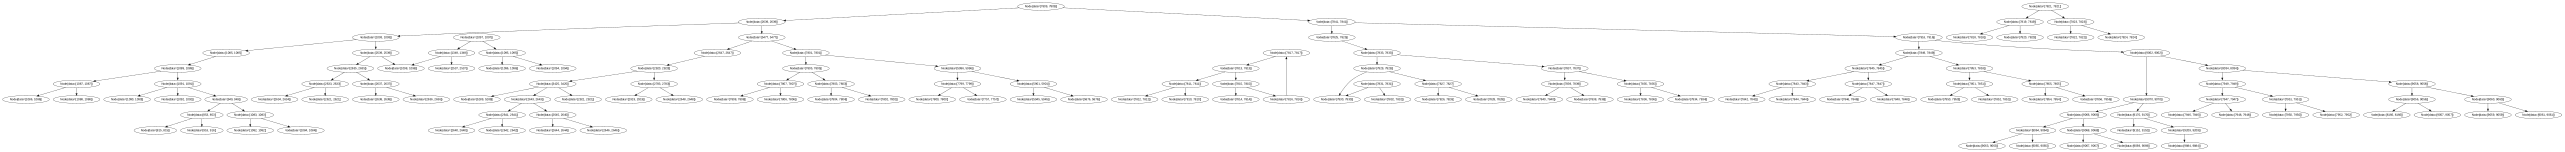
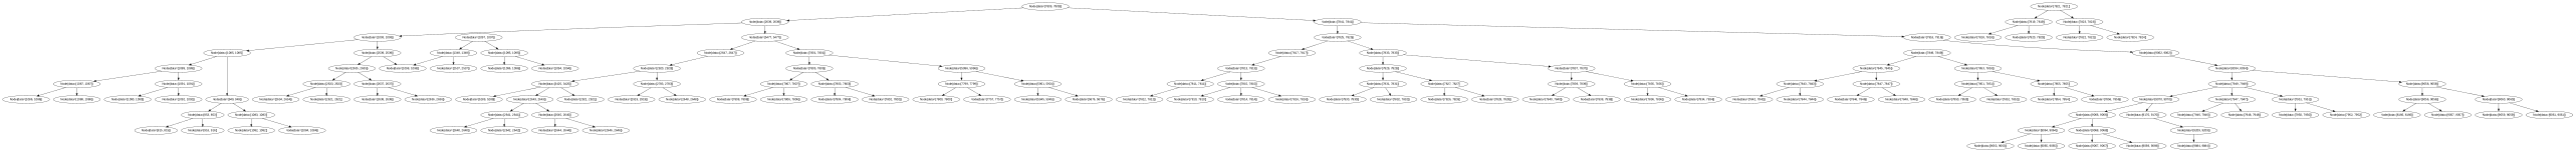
  digraph {
    fontname="Liberation Sans"
    node [fontname="Liberation Sans"]
    edge [fontname="Liberation Sans"]
    n1 [label="Node{data=[7809, 7809]}"]
    n2 [label="Node{data=[2639, 2639]}"]
    n3 [label="Node{data=[7841, 7841]}"]
    n4 [label="Node{data=[1093, 1093]}"]
    n5 [label="Node{data=[5477, 5477]}"]
    n6 [label="Node{data=[7825, 7825]}"]
    n7 [label="Node{data=[7916, 7916]}"]
    n8 [label="Node{data=[1085, 1085]}"]
    n9 [label="Node{data=[2539, 2539]}"]
    n10 [label="Node{data=[2647, 2647]}"]
    n11 [label="Node{data=[7801, 7801]}"]
    n12 [label="Node{data=[949, 949]}"]
    n13 [label="Node{data=[1089, 1089]}"]
    n14 [label="Node{data=[2635, 2635]}"]
    n15 [label="Node{data=[1098, 1098]}"]
    n16 [label="Node{data=[853, 853]}"]
    n17 [label="Node{data=[1083, 1083]}"]
    n18 [label="Node{data=[1087, 1087]}"]
    n19 [label="Node{data=[1091, 1091]}"]
    n20 [label="Node{data=[815, 815]}"]
    n21 [label="Node{data=[916, 916]}"]
    n22 [label="Node{data=[1082, 1082]}"]
    n23 [label="Node{data=[1084, 1084]}"]
    n24 [label="Node{data=[1086, 1086]}"]
    n25 [label="Node{data=[1088, 1088]}"]
    n26 [label="Node{data=[1090, 1090]}"]
    n27 [label="Node{data=[1092, 1092]}"]
    n28 [label="Node{data=[1097, 1097]}"]
    n29 [label="Node{data=[1095, 1095]}"]
    n30 [label="Node{data=[1349, 1349]}"]
    n31 [label="Node{data=[2633, 2633]}"]
    n32 [label="Node{data=[2637, 2637]}"]
    n33 [label="Node{data=[1094, 1094]}"]
    n34 [label="Node{data=[1096, 1096]}"]
    n35 [label="Node{data=[2537, 2537]}"]
    n36 [label="Node{data=[2621, 2621]}"]
    n37 [label="Node{data=[2634, 2634]}"]
    n38 [label="Node{data=[2636, 2636]}"]
    n39 [label="Node{data=[2638, 2638]}"]
    n40 [label="Node{data=[2920, 2920]}"]
    n41 [label="Node{data=[5996, 5996]}"]
    n42 [label="Node{data=[7805, 7805]}"]
    n43 [label="Node{data=[2643, 2643]}"]
    n44 [label="Node{data=[2641, 2641]}"]
    n45 [label="Node{data=[2645, 2645]}"]
    n46 [label="Node{data=[2783, 2783]}"]
    n47 [label="Node{data=[3425, 3425]}"]
    n48 [label="Node{data=[2640, 2640]}"]
    n49 [label="Node{data=[2642, 2642]}"]
    n50 [label="Node{data=[2644, 2644]}"]
    n51 [label="Node{data=[2646, 2646]}"]
    n52 [label="Node{data=[2648, 2648]}"]
    n53 [label="Node{data=[2919, 2919]}"]
    n54 [label="Node{data=[2921, 2921]}"]
    n55 [label="Node{data=[5289, 5289]}"]
    n56 [label="Node{data=[5901, 5901]}"]
    n57 [label="Node{data=[7799, 7799]}"]
    n58 [label="Node{data=[7803, 7803]}"]
    n59 [label="Node{data=[7807, 7807]}"]
    n60 [label="Node{data=[5876, 5876]}"]
    n61 [label="Node{data=[5945, 5945]}"]
    n62 [label="Node{data=[7757, 7757]}"]
    n63 [label="Node{data=[7800, 7800]}"]
    n64 [label="Node{data=[7802, 7802]}"]
    n65 [label="Node{data=[7804, 7804]}"]
    n66 [label="Node{data=[7806, 7806]}"]
    n67 [label="Node{data=[7808, 7808]}"]
    n68 [label="Node{data=[7817, 7817]}"]
    n69 [label="Node{data=[7833, 7833]}"]
    n70 [label="Node{data=[7849, 7849]}"]
    n71 [label="Node{data=[9062, 9062]}"]
    n72 [label="Node{data=[7813, 7813]}"]
    n73 [label="Node{data=[7829, 7829]}"]
    n74 [label="Node{data=[7837, 7837]}"]
    n75 [label="Node{data=[7811, 7811]}"]
    n76 [label="Node{data=[7815, 7815]}"]
    n77 [label="Node{data=[7821, 7821]}"]
    n78 [label="Node{data=[7819, 7819]}"]
    n79 [label="Node{data=[7823, 7823]}"]
    n80 [label="Node{data=[7810, 7810]}"]
    n81 [label="Node{data=[7812, 7812]}"]
    n82 [label="Node{data=[7814, 7814]}"]
    n83 [label="Node{data=[7816, 7816]}"]
    n84 [label="Node{data=[7818, 7818]}"]
    n85 [label="Node{data=[7820, 7820]}"]
    n86 [label="Node{data=[7822, 7822]}"]
    n87 [label="Node{data=[7824, 7824]}"]
    n88 [label="Node{data=[7827, 7827]}"]
    n89 [label="Node{data=[7831, 7831]}"]
    n90 [label="Node{data=[7835, 7835]}"]
    n91 [label="Node{data=[7839, 7839]}"]
    n92 [label="Node{data=[7826, 7826]}"]
    n93 [label="Node{data=[7828, 7828]}"]
    n94 [label="Node{data=[7830, 7830]}"]
    n95 [label="Node{data=[7832, 7832]}"]
    n96 [label="Node{data=[7834, 7834]}"]
    n97 [label="Node{data=[7836, 7836]}"]
    n98 [label="Node{data=[7838, 7838]}"]
    n99 [label="Node{data=[7840, 7840]}"]
    n100 [label="Node{data=[7845, 7845]}"]
    n101 [label="Node{data=[7853, 7853]}"]
    n102 [label="Node{data=[8034, 8034]}"]
    n103 [label="Node{data=[9070, 9070]}"]
    n104 [label="Node{data=[7843, 7843]}"]
    n105 [label="Node{data=[7847, 7847]}"]
    n106 [label="Node{data=[7851, 7851]}"]
    n107 [label="Node{data=[7855, 7855]}"]
    n108 [label="Node{data=[7842, 7842]}"]
    n109 [label="Node{data=[7844, 7844]}"]
    n110 [label="Node{data=[7846, 7846]}"]
    n111 [label="Node{data=[7848, 7848]}"]
    n112 [label="Node{data=[7850, 7850]}"]
    n113 [label="Node{data=[7852, 7852]}"]
    n114 [label="Node{data=[7854, 7854]}"]
    n115 [label="Node{data=[7856, 7856]}"]
    n116 [label="Node{data=[7949, 7949]}"]
    n117 [label="Node{data=[9058, 9058]}"]
    n118 [label="Node{data=[9066, 9066]}"]
    n119 [label="Node{data=[9170, 9170]}"]
    n120 [label="Node{data=[7947, 7947]}"]
    n121 [label="Node{data=[7951, 7951]}"]
    n122 [label="Node{data=[9056, 9056]}"]
    n123 [label="Node{data=[9060, 9060]}"]
    n124 [label="Node{data=[7946, 7946]}"]
    n125 [label="Node{data=[7948, 7948]}"]
    n126 [label="Node{data=[7950, 7950]}"]
    n127 [label="Node{data=[7952, 7952]}"]
    n128 [label="Node{data=[8166, 8166]}"]
    n129 [label="Node{data=[9057, 9057]}"]
    n130 [label="Node{data=[9059, 9059]}"]
    n131 [label="Node{data=[9061, 9061]}"]
    n132 [label="Node{data=[9064, 9064]}"]
    n133 [label="Node{data=[9068, 9068]}"]
-   n134 [label="Node{data=[9152, 9152]}"]
    n135 [label="Node{data=[9209, 9209]}"]
    n136 [label="Node{data=[9063, 9063]}"]
    n137 [label="Node{data=[9065, 9065]}"]
    n138 [label="Node{data=[9067, 9067]}"]
    n139 [label="Node{data=[9069, 9069]}"]
    n140 [label="Node{data=[9884, 9884]}"]
    n1 -> n2
    n1 -> n3
    n2 -> n4
    n2 -> n5
    n3 -> n6
    n3 -> n7
    n4 -> n8
    n4 -> n9
    n5 -> n10
    n5 -> n11
-   n83 -> n68
+   n6 -> n68
    n6 -> n69
-   n7 -> n70
    n7 -> n71
-   n19 -> n12
+   n8 -> n12
    n8 -> n13
    n9 -> n14
    n9 -> n15
    n10 -> n40
    n11 -> n41
    n11 -> n42
    n12 -> n16
    n12 -> n17
    n13 -> n18
    n13 -> n19
    n14 -> n31
    n14 -> n32
    n16 -> n20
    n16 -> n21
    n17 -> n22
    n17 -> n23
    n18 -> n24
    n18 -> n25
    n19 -> n26
    n19 -> n27
    n28 -> n29
    n28 -> n30
    n29 -> n33
    n29 -> n34
    n30 -> n15
    n30 -> n35
    n31 -> n36
    n31 -> n37
    n32 -> n38
    n32 -> n39
    n40 -> n46
    n40 -> n47
    n41 -> n56
    n41 -> n57
    n42 -> n58
    n42 -> n59
    n43 -> n44
    n43 -> n45
    n44 -> n48
    n44 -> n49
    n45 -> n50
    n45 -> n51
    n46 -> n52
    n46 -> n53
    n47 -> n43
    n47 -> n54
    n47 -> n55
    n56 -> n60
    n56 -> n61
    n57 -> n62
    n57 -> n63
    n58 -> n64
    n58 -> n65
    n59 -> n66
    n59 -> n67
    n68 -> n72
    n69 -> n73
    n69 -> n74
    n70 -> n100
    n70 -> n101
    n71 -> n102
-   n71 -> n103
+   n116 -> n103
    n72 -> n75
    n72 -> n76
    n73 -> n88
-   n73 -> n94
+   n73 -> n89
    n74 -> n90
    n74 -> n91
-   n75 -> n80
+   n76 -> n80
    n75 -> n81
    n76 -> n82
    n76 -> n83
    n77 -> n78
    n77 -> n79
    n78 -> n84
    n78 -> n85
    n79 -> n86
    n79 -> n87
    n88 -> n92
    n88 -> n93
    n89 -> n94
    n89 -> n95
    n90 -> n96
    n90 -> n97
    n91 -> n98
    n91 -> n99
    n100 -> n104
    n100 -> n105
    n101 -> n106
    n101 -> n107
    n102 -> n116
    n102 -> n117
    n103 -> n118
    n103 -> n119
    n104 -> n108
    n104 -> n109
    n105 -> n110
    n105 -> n111
    n106 -> n112
    n106 -> n113
    n107 -> n114
    n107 -> n115
    n116 -> n120
    n116 -> n121
    n117 -> n122
    n117 -> n123
    n118 -> n132
    n118 -> n133
-   n119 -> n134
    n119 -> n135
    n120 -> n124
    n120 -> n125
    n121 -> n126
    n121 -> n127
    n122 -> n128
    n122 -> n129
    n123 -> n130
    n123 -> n131
    n132 -> n136
    n132 -> n137
    n133 -> n138
    n133 -> n139
    n135 -> n140
  }
